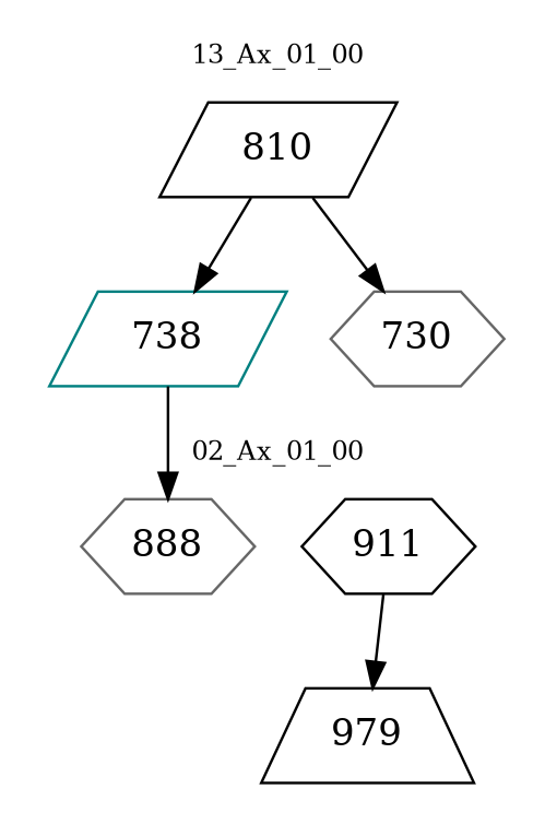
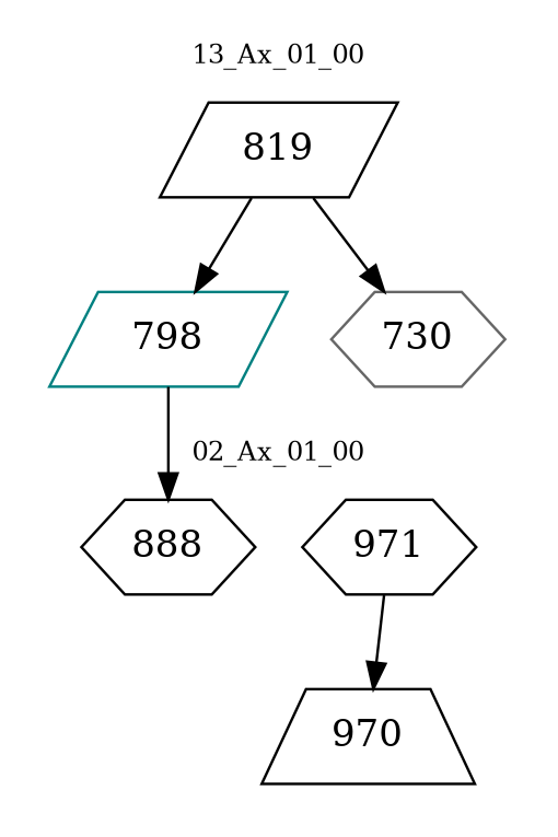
  digraph {
    node [color=black shape=hexagon]
    edge [color=black]
-   n1 [label=911]
-   n2 [color=gray40 label=888]
-   n3 [label=979 shape=trapezium]
-   n4 [label=810 shape=parallelogram]
-   n5 [color=teal label=738 shape=parallelogram]
+   n1 [label=971]
+   n2 [label=888]
+   n3 [label=970 shape=trapezium]
+   n4 [label=819 shape=parallelogram]
+   n5 [color=teal label=798 shape=parallelogram]
    n6 [color=gray40 label=730]
    subgraph cluster_1 {
      color=white
      fontsize=10
      label="02_Ax_01_00"
      n1
      n2
      n3
    }
    subgraph cluster_2 {
      color=white
      fontsize=10
      label="13_Ax_01_00"
      n4
      n5
      n6
    }
    n1 -> n3
    n4 -> n5
    n4 -> n6
    n5 -> n2
  }
